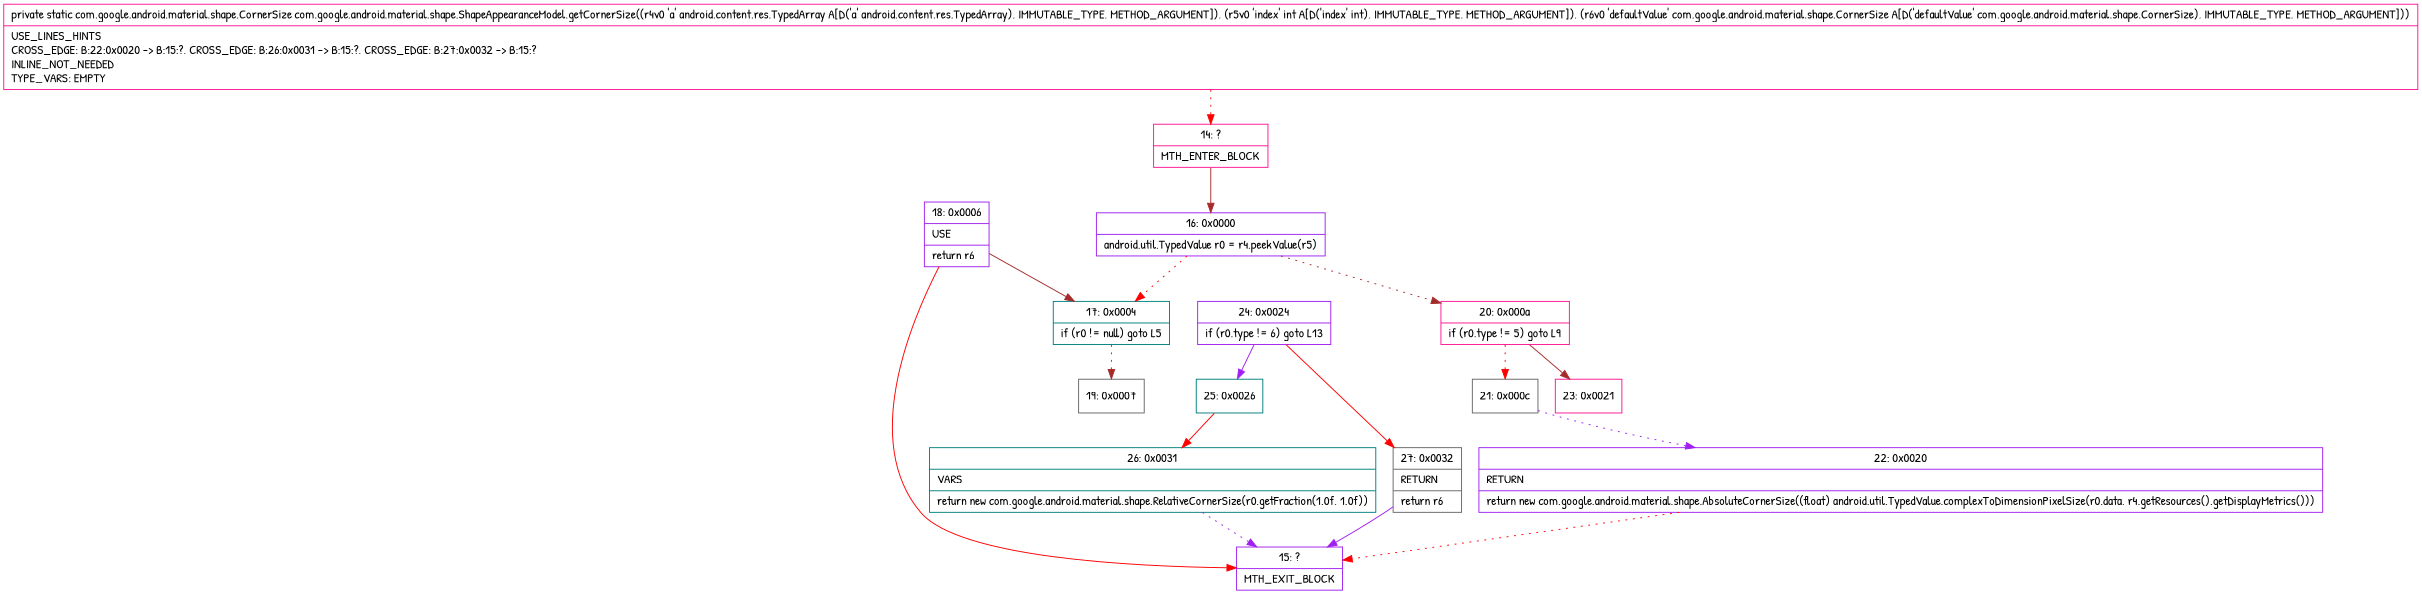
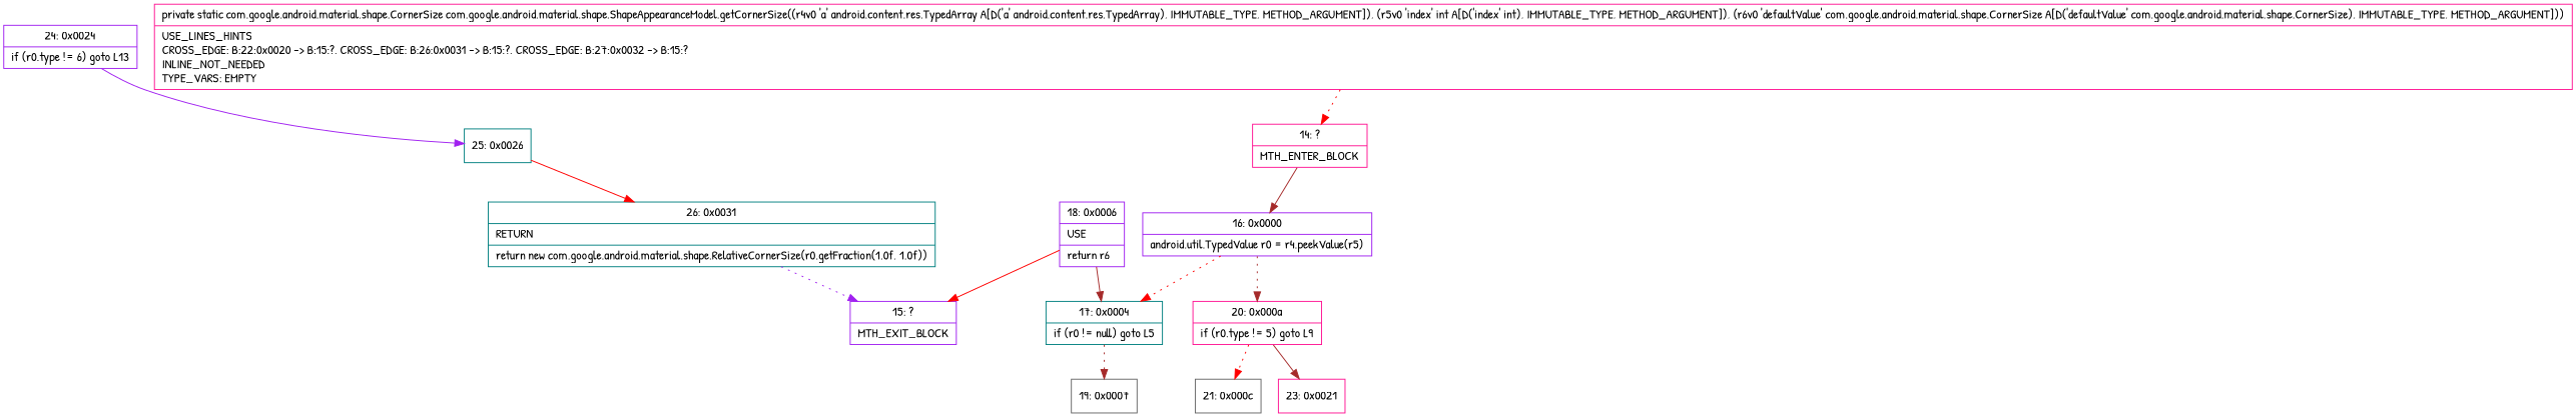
  digraph {
    fontname="Patrick Hand"
    node [color=purple fontname="Patrick Hand" shape=record]
    edge [color=red fontname="Patrick Hand" style=solid]
    n1 [color=deeppink label="{14\:\ ?|MTH_ENTER_BLOCK\l}"]
    n2 [label="{16\:\ 0x0000|android.util.TypedValue r0 = r4.peekValue(r5)\l}"]
    n3 [color=teal label="{17\:\ 0x0004|if (r0 != null) goto L5\l}"]
    n4 [color=deeppink label="{20\:\ 0x000a|if (r0.type != 5) goto L9\l}"]
    n5 [color=gray40 label="{19\:\ 0x0007}"]
    n6 [label="{18\:\ 0x0006|USE\l|return r6\l}"]
    n7 [label="{15\:\ ?|MTH_EXIT_BLOCK\l}"]
    n8 [color=gray40 label="{21\:\ 0x000c}"]
    n9 [color=deeppink label="{23\:\ 0x0021}"]
-   n10 [label="{22\:\ 0x0020|RETURN\l|return new com.google.android.material.shape.AbsoluteCornerSize((float) android.util.TypedValue.complexToDimensionPixelSize(r0.data, r4.getResources().getDisplayMetrics()))\l}"]
    n11 [label="{24\:\ 0x0024|if (r0.type != 6) goto L13\l}"]
    n12 [color=teal label="{25\:\ 0x0026}"]
-   n13 [color=gray40 label="{27\:\ 0x0032|RETURN\l|return r6\l}"]
-   n14 [color=teal label="{26\:\ 0x0031|VARS\l|return new com.google.android.material.shape.RelativeCornerSize(r0.getFraction(1.0f, 1.0f))\l}"]
+   n14 [color=teal label="{26\:\ 0x0031|RETURN\l|return new com.google.android.material.shape.RelativeCornerSize(r0.getFraction(1.0f, 1.0f))\l}"]
    n15 [color=deeppink label="{private static com.google.android.material.shape.CornerSize com.google.android.material.shape.ShapeAppearanceModel.getCornerSize((r4v0 'a' android.content.res.TypedArray A[D('a' android.content.res.TypedArray), IMMUTABLE_TYPE, METHOD_ARGUMENT]), (r5v0 'index' int A[D('index' int), IMMUTABLE_TYPE, METHOD_ARGUMENT]), (r6v0 'defaultValue' com.google.android.material.shape.CornerSize A[D('defaultValue' com.google.android.material.shape.CornerSize), IMMUTABLE_TYPE, METHOD_ARGUMENT]))  | USE_LINES_HINTS\lCROSS_EDGE: B:22:0x0020 \-\> B:15:?, CROSS_EDGE: B:26:0x0031 \-\> B:15:?, CROSS_EDGE: B:27:0x0032 \-\> B:15:?\lINLINE_NOT_NEEDED\lTYPE_VARS: EMPTY\l}"]
    n1 -> n2 [color=brown]
    n2 -> n3 [style=dotted]
    n2 -> n4 [color=brown style=dotted]
    n3 -> n5 [color=brown style=dotted]
    n4 -> n8 [style=dotted]
    n4 -> n9 [color=brown]
    n6 -> n3 [color=brown]
    n6 -> n7
-   n8 -> n10 [color=purple style=dotted]
-   n10 -> n7 [style=dotted]
    n11 -> n12 [color=purple]
-   n11 -> n13
    n12 -> n14
-   n13 -> n7 [color=purple]
    n14 -> n7 [color=purple style=dotted]
    n15 -> n1 [style=dotted]
  }
